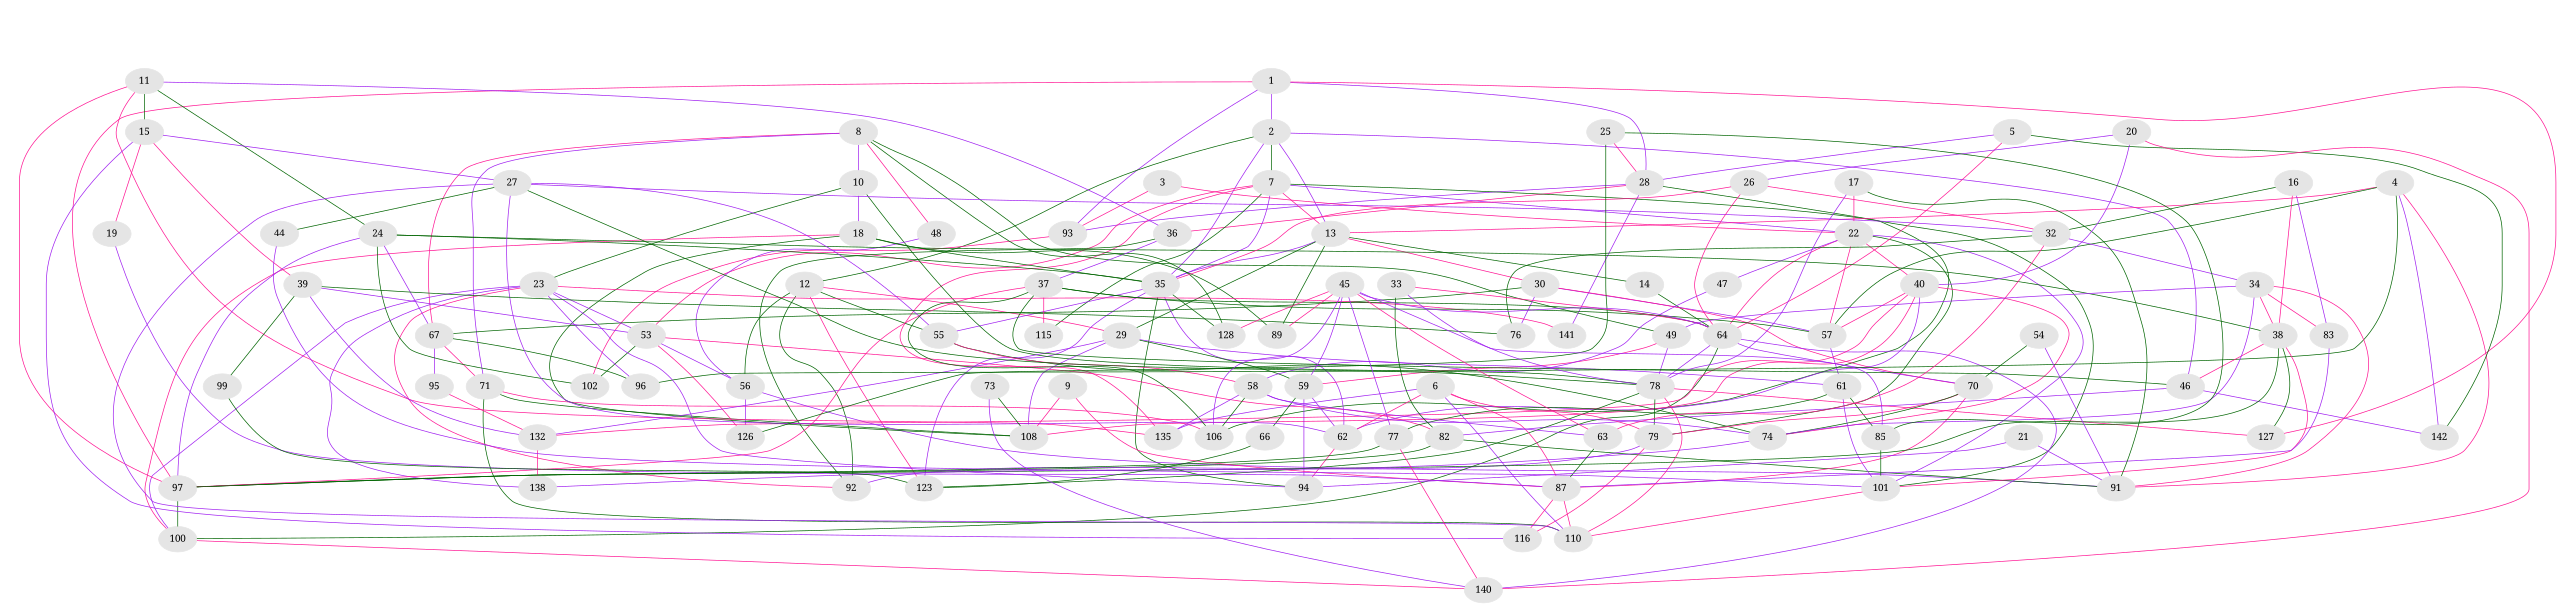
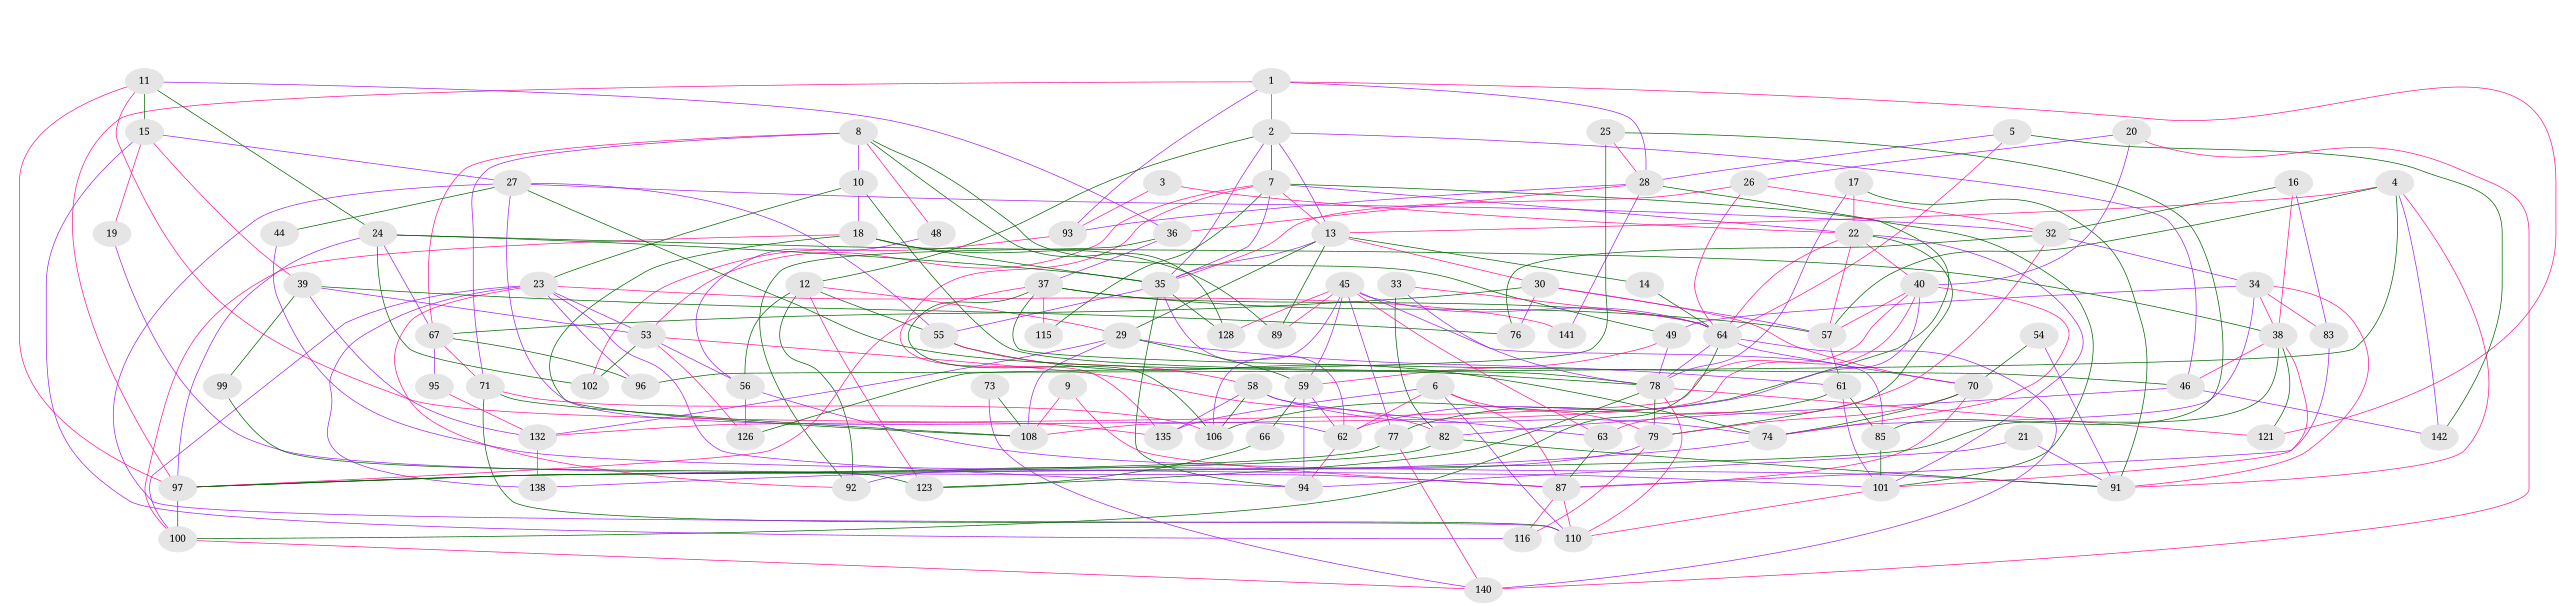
  graph {
    fontname="Noto Serif"
    node [color=gray90 fontname="Noto Serif" style=filled]
    edge [color=purple fontname="Noto Serif"]
    1 [super="+65"]
    2 [super="+43"]
    28 [super="+69"]
    93
    97 [super="+147"]
-   127
+   127 [label=121]
    7 [super="+75"]
    12 [super="+42"]
    13 [super="+86"]
    35 [super="+122"]
    46 [super="+130"]
    8 [super="+103"]
    10 [super="+51"]
    48
    49 [super="+131"]
    67 [super="+121"]
    71
    128
    36
    141
    106
    102
    100
    22 [super="+31"]
    135
    53 [super="+80"]
    101 [super="+117"]
    115
    29 [super="+92"]
    55 [super="+60"]
    56
    n32 [label=92]
    123
    14
    30
    89
    62 [super="+124"]
    94 [super="+146"]
    142
    82 [super="+84"]
    57 [super="+139"]
    64 [super="+98"]
    79 [super="+88"]
    40 [super="+136"]
-   47
    3
    4 [super="+52"]
    91 [super="+112"]
    96
    61
    5
    78 [super="+109"]
    n53 [label=140]
    70 [super="+111"]
    6 [super="+50"]
    87 [super="+107"]
    110 [super="+134"]
    116
    126
    18
    23 [super="+68"]
    59 [super="+120"]
    95
    108 [super="+144"]
    9 [super="+129"]
    138
    11 [super="+105"]
    15 [super="+81"]
    24 [super="+118"]
    19
    27 [super="+41"]
    39
    38 [super="+125"]
    37 [super="+72"]
    132 [super="+140"]
    74 [super="+104"]
    58 [super="+133"]
    76
    32 [super="+114"]
    44
    99
    16 [super="+119"]
    83
    34 [super="+137"]
    63
    17
    20
    26
    21
    25
    85
    66
    77 [super="+113"]
    33
    45 [super="+143"]
    54
    73
    1 -- 2 [weight=2]
    1 -- 28
    1 -- 93
    1 -- 97 [color=deeppink]
    1 -- 127 [color=deeppink]
    2 -- 7 [color=darkgreen]
    2 -- 12 [color=darkgreen]
    2 -- 13
    2 -- 35
    2 -- 46
    28 -- 93
    28 -- 36 [color=deeppink]
    28 -- 141
    28 -- 106 [color=darkgreen]
    93 -- 102 [color=deeppink]
    97 -- 100 [color=darkgreen]
    7 -- 13 [color=deeppink]
    7 -- 35
    7 -- 22 [weight=2]
    7 -- 135 [color=deeppink]
    7 -- 53 [color=deeppink]
    7 -- 101 [color=darkgreen]
    7 -- 115 [color=darkgreen]
    12 -- 29 [color=deeppink]
    12 -- 55 [color=darkgreen]
    12 -- 56 [color=darkgreen]
    12 -- n32 [color=darkgreen]
    12 -- 123 [color=deeppink]
    13 -- 35
    13 -- 29 [color=darkgreen]
    13 -- 14 [color=darkgreen]
    13 -- 30 [color=deeppink]
    13 -- 89 [color=darkgreen]
    35 -- 128 [color=darkgreen]
    35 -- 55
-   35 -- 123
    35 -- 62
    35 -- 94 [color=darkgreen]
    46 -- 142
    46 -- 82
    8 -- 10
    8 -- 48 [color=deeppink]
    8 -- 49 [color=darkgreen]
    8 -- 67 [color=deeppink weight=2]
    8 -- 71
    8 -- 128 [color=darkgreen]
    10 -- 78 [color=darkgreen]
    10 -- 18
    10 -- 23 [color=darkgreen]
    48 -- 56
    49 -- 78
    49 -- 59 [color=deeppink]
    67 -- 71 [color=deeppink]
    67 -- 96 [color=darkgreen]
    67 -- 95
    71 -- 106 [color=deeppink]
    71 -- 110 [color=darkgreen]
    71 -- 108 [color=darkgreen]
    36 -- n32 [color=darkgreen]
    36 -- 37
    100 -- n53 [color=deeppink]
    22 -- 101
    22 -- 57 [color=deeppink]
    22 -- 64 [color=deeppink]
    22 -- 79 [color=darkgreen]
    22 -- 40 [color=deeppink]
-   22 -- 47
    53 -- 102 [color=darkgreen]
    53 -- 56
    53 -- 82 [color=deeppink]
    53 -- 126 [color=deeppink]
    101 -- 110 [color=deeppink]
    29 -- 61
    29 -- 59 [color=darkgreen]
    29 -- 108
    29 -- 132
    55 -- 74 [color=darkgreen]
    55 -- 58 [color=deeppink weight=2]
    56 -- 91
    56 -- 126
    14 -- 64 [color=darkgreen]
    30 -- 67 [color=darkgreen]
    30 -- 57
    30 -- 70 [color=deeppink]
    30 -- 76
    62 -- 94 [color=deeppink]
    82 -- 97 [color=darkgreen]
    82 -- 91 [color=darkgreen]
    57 -- 61
    64 -- 100 [color=darkgreen]
    64 -- 78
    64 -- n53
    64 -- 70
    79 -- n32
    79 -- 116 [color=deeppink]
    40 -- 62 [weight=2]
    40 -- 57 [color=deeppink]
    40 -- 108 [color=deeppink]
    40 -- 132 [color=deeppink]
    40 -- 74 [color=deeppink]
-   47 -- 58
    3 -- 93 [color=deeppink]
    3 -- 22 [color=deeppink]
    4 -- 13 [color=deeppink]
    4 -- 142
    4 -- 57 [color=darkgreen]
    4 -- 91 [color=deeppink]
    4 -- 96 [color=darkgreen]
    61 -- 101
    61 -- 85 [color=darkgreen]
    61 -- 77 [color=darkgreen]
    5 -- 28
    5 -- 142 [color=darkgreen]
    5 -- 64 [color=deeppink]
    78 -- 127 [color=deeppink]
    78 -- 123 [color=darkgreen]
    78 -- 79 [color=darkgreen]
    78 -- 110 [color=deeppink]
    70 -- 79 [color=deeppink]
    70 -- 87 [color=deeppink]
    70 -- 74 [color=darkgreen]
    6 -- 135
    6 -- 62 [color=deeppink]
    6 -- 79 [color=deeppink]
    6 -- 87 [color=deeppink]
    6 -- 110
    87 -- 110 [color=deeppink]
    87 -- 116 [color=deeppink]
    18 -- 35 [color=darkgreen]
    18 -- 100 [color=deeppink]
    18 -- 89 [color=darkgreen]
    18 -- 108 [color=darkgreen]
    23 -- 141 [color=deeppink]
    23 -- 100
    23 -- 53
    23 -- n32 [color=deeppink]
    23 -- 94
    23 -- 96
    23 -- 138
    59 -- 62
    59 -- 94
    59 -- 66 [color=darkgreen]
    95 -- 132 [color=deeppink]
    9 -- 87 [color=deeppink]
    9 -- 108 [color=deeppink weight=2]
    11 -- 97 [color=deeppink]
    11 -- 36
    11 -- 135 [color=deeppink]
    11 -- 15 [color=darkgreen]
    11 -- 24 [color=darkgreen]
    15 -- 116
    15 -- 19 [color=deeppink]
    15 -- 27
    15 -- 39 [color=deeppink]
    24 -- 97
    24 -- 35 [color=darkgreen]
    24 -- 67
    24 -- 102 [color=darkgreen]
    24 -- 38 [color=darkgreen]
    19 -- 87
    27 -- 55
    27 -- 62
    27 -- 78 [color=darkgreen]
    27 -- 110
    27 -- 32
    27 -- 44 [color=darkgreen]
    39 -- 53
    39 -- 132
    39 -- 76 [color=darkgreen]
    39 -- 99 [color=darkgreen]
    38 -- 97 [color=darkgreen]
    38 -- 127 [color=darkgreen]
    38 -- 46 [color=deeppink]
    38 -- 101 [color=deeppink]
    37 -- 97 [color=deeppink]
    37 -- 46 [color=darkgreen]
    37 -- 106 [color=darkgreen]
    37 -- 115 [color=deeppink]
    37 -- 57 [color=darkgreen]
    37 -- 64 [color=darkgreen]
    132 -- 138 [color=deeppink]
    74 -- 138
    58 -- 106 [color=darkgreen]
    58 -- 135
    58 -- 74
    58 -- 63
    32 -- 76 [color=darkgreen]
    32 -- 34
    32 -- 63 [color=deeppink]
    44 -- 101
    99 -- 123 [color=darkgreen]
    16 -- 38 [color=deeppink]
    16 -- 32 [color=darkgreen]
    16 -- 83
    83 -- 87
    34 -- 49
    34 -- 91 [color=deeppink]
    34 -- 38 [color=deeppink weight=2]
    34 -- 74
    34 -- 83 [color=deeppink]
    63 -- 87 [color=darkgreen]
    17 -- 22 [color=deeppink]
    17 -- 91 [color=darkgreen]
    17 -- 78
    20 -- 40
    20 -- n53 [color=deeppink]
    20 -- 26
    26 -- 35 [color=deeppink]
    26 -- 64 [color=deeppink]
    26 -- 32 [color=deeppink]
    21 -- 94
    21 -- 91
    25 -- 28 [color=deeppink]
    25 -- 126 [color=darkgreen]
    25 -- 85 [color=darkgreen]
    85 -- 101 [color=darkgreen]
    66 -- 123 [color=darkgreen]
    77 -- 97 [color=darkgreen]
    77 -- n53 [color=deeppink]
    33 -- 82 [color=darkgreen]
    33 -- 64 [color=deeppink]
    33 -- 78
    45 -- 128 [color=deeppink]
    45 -- 106
    45 -- 89 [color=deeppink]
    45 -- 64
    45 -- 59
    45 -- 63 [color=deeppink]
    45 -- 85
    45 -- 77
    54 -- 91
    54 -- 70 [color=darkgreen]
    73 -- n53
    73 -- 108 [color=darkgreen]
  }
